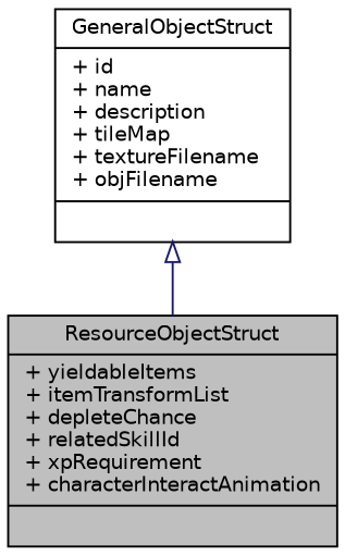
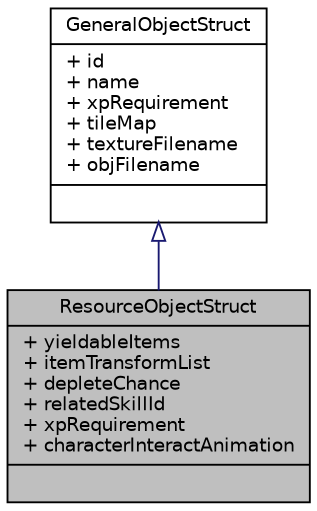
  digraph {
    node [color=black fontname=Helvetica fontsize=10 shape=record style=filled]
    n1 [fillcolor=grey75 fontcolor=black height=0.2 label="{ResourceObjectStruct\n|+ yieldableItems\l+ itemTransformList\l+ depleteChance\l+ relatedSkillId\l+ xpRequirement\l+ characterInteractAnimation\l|}" width=0.4]
-   n2 [fillcolor=white height=0.2 label="{GeneralObjectStruct\n|+ id\l+ name\l+ description\l+ tileMap\l+ textureFilename\l+ objFilename\l|}" width=0.4]
+   n2 [fillcolor=white height=0.2 label="{GeneralObjectStruct\n|+ id\l+ name\l+ xpRequirement\l+ tileMap\l+ textureFilename\l+ objFilename\l|}" width=0.4]
    n2 -> n1 [arrowtail=onormal color=midnightblue dir=back fontname=Helvetica fontsize=10 labelfontname=Helvetica labelfontsize=10 style=solid]
  }
